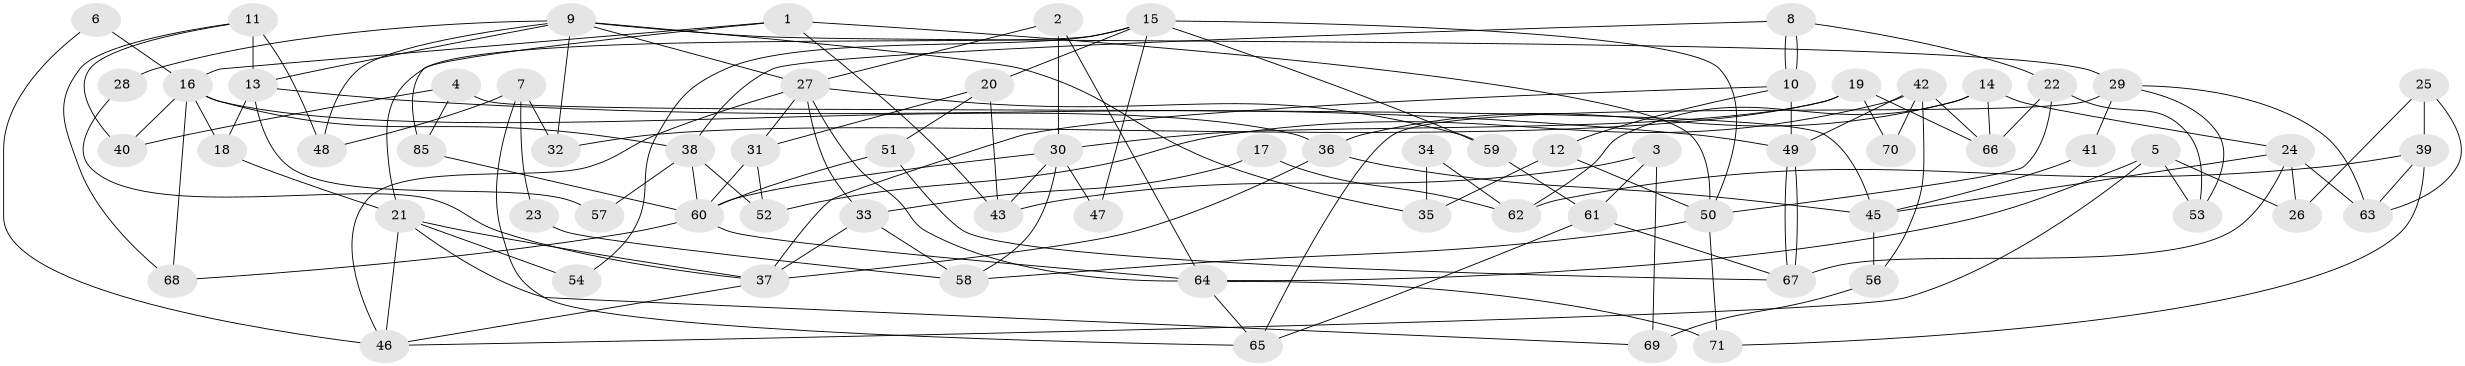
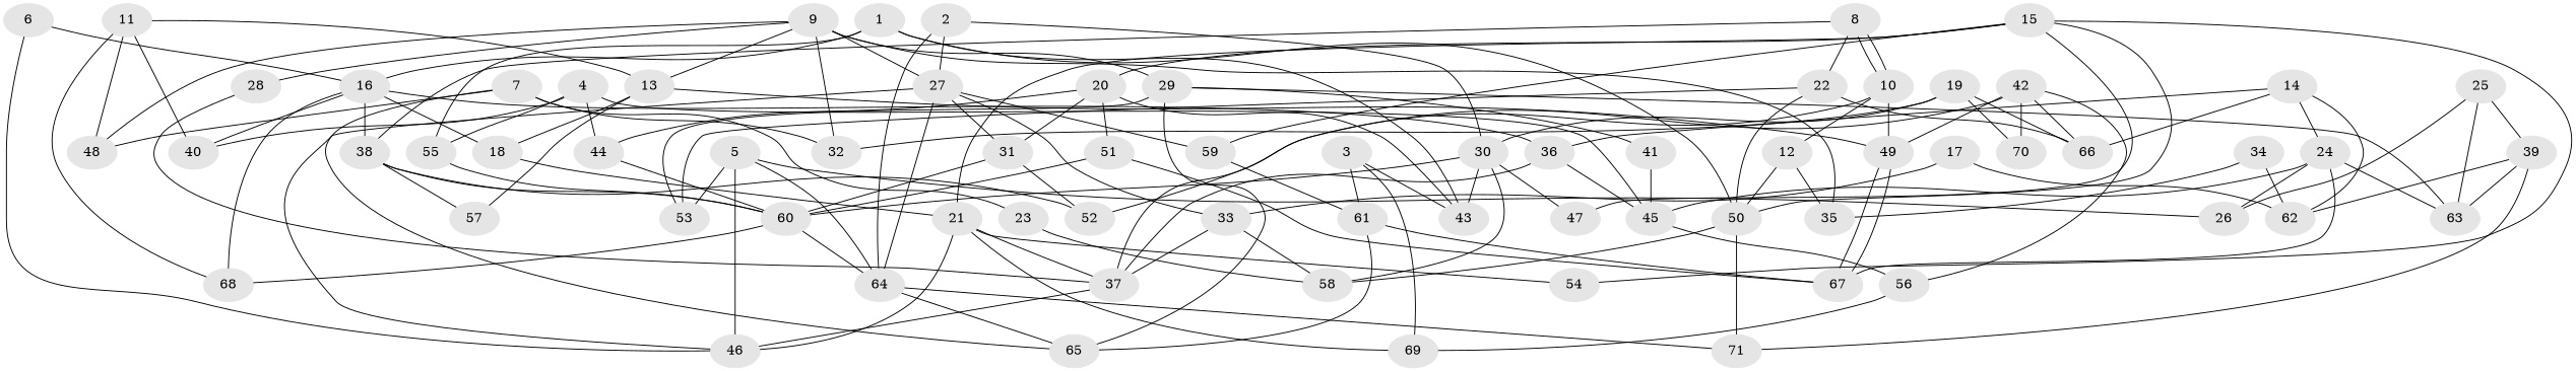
  graph {
    node [color=gray90 style=filled]
    1
    16
    43
    50
-   55 [label=85]
+   55
    40
    38
    68
    18
    36
    58
    71
    60
    2
    27
    30
    64
    46
    59
    31
    33
    47
    65
    3
    61
    69
    67
    4
+   44
    45
    56
    5
    26
    53
    6
    7
    23
    32
    48
    8
    10
    22
    12
    37
    49
    66
    57
    52
    9
    13
    28
    29
    35
    63
    41
    11
    21
    14
    24
    62
    15
    20
    54
    51
    17
    19
    70
    25
    39
    34
    42
    1 -- 16
    1 -- 43
    1 -- 50
    1 -- 55
    16 -- 40
    16 -- 38
    16 -- 68
    16 -- 18
    16 -- 36
    50 -- 58
    50 -- 71
    55 -- 60
    38 -- 60
    38 -- 57
    38 -- 52
    18 -- 21
    36 -- 45
    36 -- 37
    60 -- 68
    60 -- 64
    2 -- 27
    2 -- 30
    2 -- 64
    27 -- 64
    27 -- 46
    27 -- 59
    27 -- 31
    27 -- 33
    30 -- 43
    30 -- 58
    30 -- 60
    30 -- 47
    64 -- 71
    64 -- 65
    59 -- 61
    31 -- 60
    31 -- 52
    33 -- 58
    33 -- 37
    3 -- 43
    3 -- 61
    3 -- 69
    61 -- 65
    61 -- 67
    4 -- 55
    4 -- 40
+   4 -- 44
    4 -- 45
+   44 -- 60
    45 -- 56
    56 -- 69
    5 -- 64
    5 -- 46
    5 -- 26
    5 -- 53
    6 -- 16
    6 -- 46
    7 -- 65
    7 -- 23
    7 -- 32
    7 -- 48
    23 -- 58
    8 -- 38
    8 -- 10
    8 -- 10
    8 -- 22
    10 -- 12
    10 -- 37
    10 -- 49
    22 -- 50
    22 -- 53
    22 -- 66
    12 -- 50
    12 -- 35
    37 -- 46
    49 -- 67
    49 -- 67
    9 -- 27
    9 -- 32
    9 -- 48
    9 -- 13
    9 -- 28
    9 -- 29
    9 -- 35
    13 -- 18
    13 -- 49
    13 -- 57
    28 -- 37
    29 -- 65
    29 -- 53
    29 -- 63
    29 -- 41
    41 -- 45
    11 -- 40
    11 -- 68
    11 -- 48
    11 -- 13
    21 -- 46
    21 -- 69
    21 -- 37
    21 -- 54
    14 -- 36
    14 -- 66
    14 -- 24
    14 -- 62
    24 -- 67
    24 -- 45
    24 -- 26
    24 -- 63
    15 -- 50
    15 -- 59
    15 -- 47
    15 -- 21
    15 -- 20
    15 -- 54
    20 -- 43
    20 -- 31
+   20 -- 44
    20 -- 51
    51 -- 60
    51 -- 67
    17 -- 33
    17 -- 62
    19 -- 30
    19 -- 32
    19 -- 66
    19 -- 70
    25 -- 26
    25 -- 63
    25 -- 39
    39 -- 71
    39 -- 63
    39 -- 62
    34 -- 35
    34 -- 62
    42 -- 56
    42 -- 49
    42 -- 66
    42 -- 52
    42 -- 70
  }
